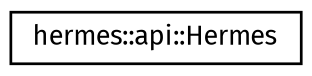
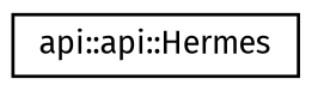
  digraph {
    rankdir=TB
    fontname="Fira Sans"
-   n1 [color=black fillcolor=white fontname="Fira Sans" fontsize=10 height=0.2 label="hermes::api::Hermes" shape=record style=filled width=0.4]
+   n1 [color=black fillcolor=white fontname="Fira Sans" fontsize=10 height=0.2 label="api::api::Hermes" shape=record style=filled width=0.4]
  }
